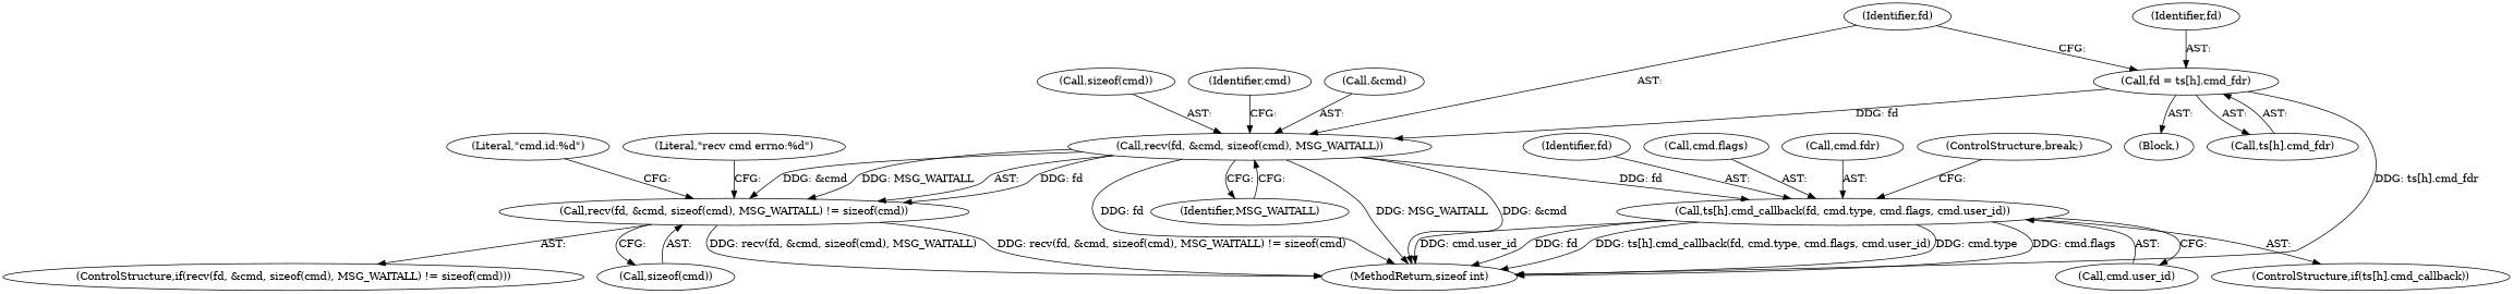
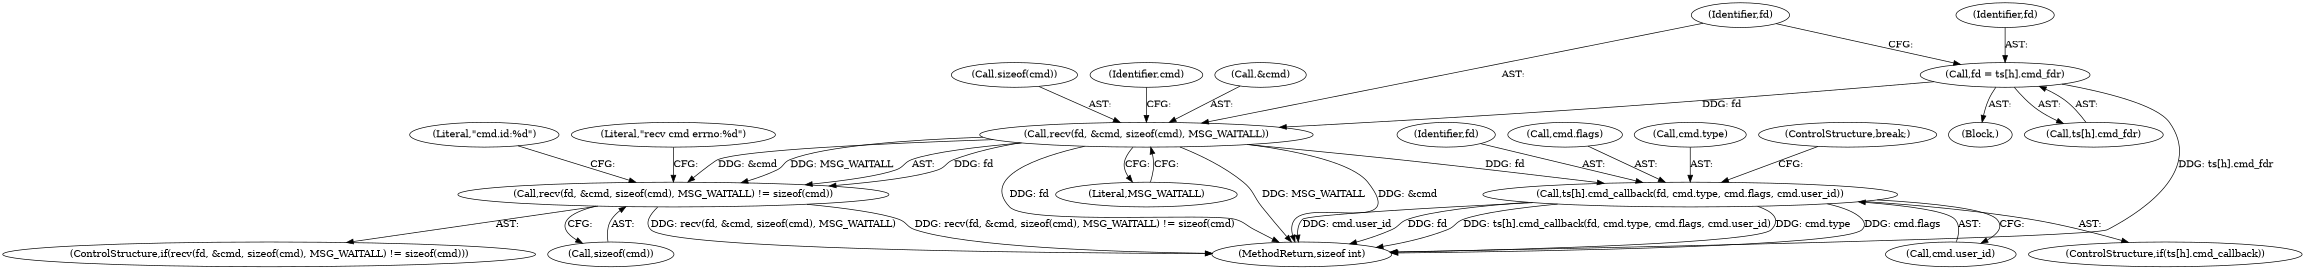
  digraph {
    n1 [label="(Call,recv(fd, &cmd, sizeof(cmd), MSG_WAITALL))"]
    n2 [label="(Call,recv(fd, &cmd, sizeof(cmd), MSG_WAITALL) != sizeof(cmd))"]
    n3 [label="(Call,ts[h].cmd_callback(fd, cmd.type, cmd.flags, cmd.user_id))"]
    n4 [label="(MethodReturn,sizeof int)"]
-   n5 [label="(Identifier,MSG_WAITALL)"]
+   n5 [label="(Literal,MSG_WAITALL)"]
    n6 [label="(Call,sizeof(cmd))"]
    n7 [label="(ControlStructure,if(recv(fd, &cmd, sizeof(cmd), MSG_WAITALL) != sizeof(cmd)))"]
    n8 [label="(Call,cmd.user_id)"]
    n9 [label="(ControlStructure,if(ts[h].cmd_callback))"]
    n10 [label="(Call,fd = ts[h].cmd_fdr)"]
    n11 [label="(Call,ts[h].cmd_fdr)"]
    n12 [label="(Block,)"]
    n13 [label="(ControlStructure,break;)"]
    n14 [label="(Call,sizeof(cmd))"]
    n15 [label="(Identifier,fd)"]
    n16 [label="(Literal,\"cmd.id:%d\")"]
    n17 [label="(Call,cmd.flags)"]
    n18 [label="(Identifier,cmd)"]
    n19 [label="(Identifier,fd)"]
    n20 [label="(Call,&cmd)"]
    n21 [label="(Literal,\"recv cmd errno:%d\")"]
-   n22 [label="(Call,cmd.fdr)"]
+   n22 [label="(Call,cmd.type)"]
    n23 [label="(Identifier,fd)"]
    n1 -> n2 [label="AST: "]
    n1 -> n2 [label="DDG: fd"]
    n1 -> n2 [label="DDG: &cmd"]
    n1 -> n2 [label="DDG: MSG_WAITALL"]
    n1 -> n3 [label="DDG: fd"]
    n1 -> n4 [label="DDG: &cmd"]
    n1 -> n4 [label="DDG: fd"]
    n1 -> n4 [label="DDG: MSG_WAITALL"]
    n1 -> n5 [label="CFG: "]
    n2 -> n4 [label="DDG: recv(fd, &cmd, sizeof(cmd), MSG_WAITALL) != sizeof(cmd)"]
    n2 -> n4 [label="DDG: recv(fd, &cmd, sizeof(cmd), MSG_WAITALL)"]
    n2 -> n6 [label="CFG: "]
    n2 -> n7 [label="AST: "]
    n3 -> n4 [label="DDG: cmd.flags"]
    n3 -> n4 [label="DDG: cmd.user_id"]
    n3 -> n4 [label="DDG: fd"]
    n3 -> n4 [label="DDG: ts[h].cmd_callback(fd, cmd.type, cmd.flags, cmd.user_id)"]
    n3 -> n4 [label="DDG: cmd.type"]
    n3 -> n8 [label="CFG: "]
    n3 -> n9 [label="AST: "]
    n5 -> n1 [label="CFG: "]
    n6 -> n2 [label="AST: "]
    n8 -> n3 [label="AST: "]
    n10 -> n1 [label="DDG: fd"]
    n10 -> n4 [label="DDG: ts[h].cmd_fdr"]
    n10 -> n11 [label="AST: "]
    n10 -> n12 [label="AST: "]
    n11 -> n10 [label="AST: "]
    n13 -> n3 [label="CFG: "]
    n14 -> n1 [label="AST: "]
    n15 -> n3 [label="AST: "]
    n16 -> n2 [label="CFG: "]
    n17 -> n3 [label="AST: "]
    n18 -> n1 [label="CFG: "]
    n19 -> n10 [label="AST: "]
    n20 -> n1 [label="AST: "]
    n21 -> n2 [label="CFG: "]
    n22 -> n3 [label="AST: "]
    n23 -> n1 [label="AST: "]
    n23 -> n10 [label="CFG: "]
  }
